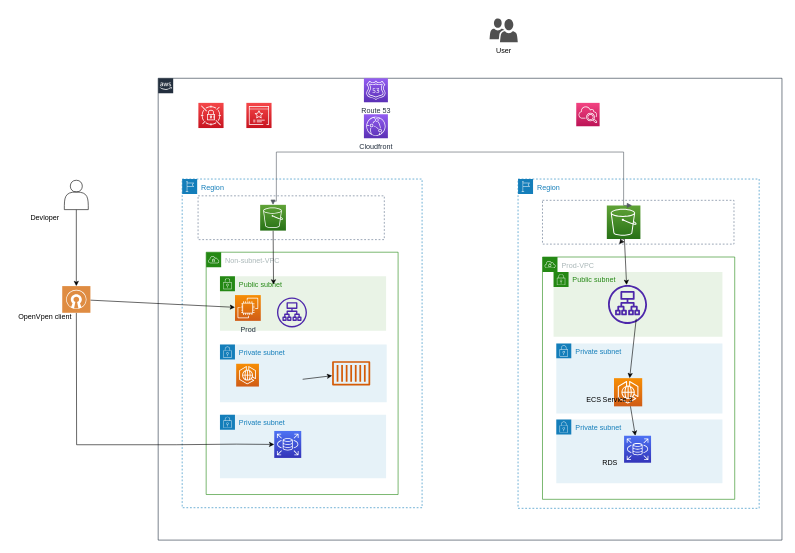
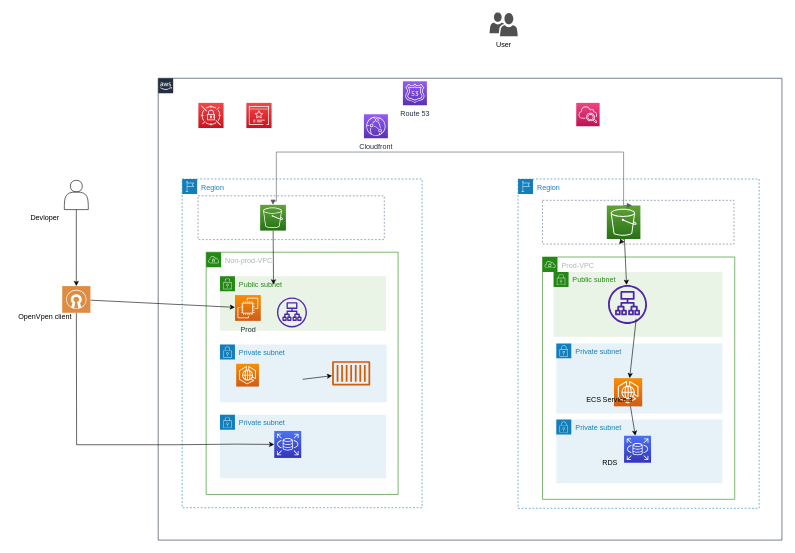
  <mxCell id="0" />
  <mxCell id="1" parent="0" />
  <mxCell id="2" value="" style="points=[[0,0],[0.25,0],[0.5,0],[0.75,0],[1,0],[1,0.25],[1,0.5],[1,0.75],[1,1],[0.75,1],[0.5,1],[0.25,1],[0,1],[0,0.75],[0,0.5],[0,0.25]];outlineConnect=0;gradientColor=none;html=1;whiteSpace=wrap;fontSize=12;fontStyle=0;container=1;pointerEvents=0;collapsible=0;recursiveResize=0;shape=mxgraph.aws4.group;grIcon=mxgraph.aws4.group_aws_cloud_alt;strokeColor=#232F3E;fillColor=none;verticalAlign=top;align=left;spacingLeft=30;fontColor=#232F3E;dashed=0;" parent="1" vertex="1"><mxGeometry x="263" y="130" width="1040" height="770" as="geometry" /></mxCell>
  <mxCell id="3" value="Cloudfront" style="sketch=0;points=[[0,0,0],[0.25,0,0],[0.5,0,0],[0.75,0,0],[1,0,0],[0,1,0],[0.25,1,0],[0.5,1,0],[0.75,1,0],[1,1,0],[0,0.25,0],[0,0.5,0],[0,0.75,0],[1,0.25,0],[1,0.5,0],[1,0.75,0]];outlineConnect=0;fontColor=#232F3E;gradientColor=#945DF2;gradientDirection=north;fillColor=#5A30B5;strokeColor=#ffffff;dashed=0;verticalLabelPosition=bottom;verticalAlign=top;align=center;html=1;fontSize=12;fontStyle=0;aspect=fixed;shape=mxgraph.aws4.resourceIcon;resIcon=mxgraph.aws4.cloudfront;" parent="2" vertex="1"><mxGeometry x="343" y="60" width="40" height="40" as="geometry" /></mxCell>
  <mxCell id="4" value="Region" style="points=[[0,0],[0.25,0],[0.5,0],[0.75,0],[1,0],[1,0.25],[1,0.5],[1,0.75],[1,1],[0.75,1],[0.5,1],[0.25,1],[0,1],[0,0.75],[0,0.5],[0,0.25]];outlineConnect=0;gradientColor=none;html=1;whiteSpace=wrap;fontSize=12;fontStyle=0;container=1;pointerEvents=0;collapsible=0;recursiveResize=0;shape=mxgraph.aws4.group;grIcon=mxgraph.aws4.group_region;strokeColor=#147EBA;fillColor=none;verticalAlign=top;align=left;spacingLeft=30;fontColor=#147EBA;dashed=1;" parent="2" vertex="1"><mxGeometry x="600" y="168" width="402" height="549" as="geometry" /></mxCell>
  <mxCell id="5" value="Prod-VPC" style="points=[[0,0],[0.25,0],[0.5,0],[0.75,0],[1,0],[1,0.25],[1,0.5],[1,0.75],[1,1],[0.75,1],[0.5,1],[0.25,1],[0,1],[0,0.75],[0,0.5],[0,0.25]];outlineConnect=0;gradientColor=none;html=1;whiteSpace=wrap;fontSize=12;fontStyle=0;container=1;pointerEvents=0;collapsible=0;recursiveResize=0;shape=mxgraph.aws4.group;grIcon=mxgraph.aws4.group_vpc;strokeColor=#248814;fillColor=none;verticalAlign=top;align=left;spacingLeft=30;fontColor=#AAB7B8;dashed=0;" parent="4" vertex="1"><mxGeometry x="40.75" y="130" width="320.5" height="404" as="geometry" /></mxCell>
  <mxCell id="6" value="Public subnet" style="points=[[0,0],[0.25,0],[0.5,0],[0.75,0],[1,0],[1,0.25],[1,0.5],[1,0.75],[1,1],[0.75,1],[0.5,1],[0.25,1],[0,1],[0,0.75],[0,0.5],[0,0.25]];outlineConnect=0;gradientColor=none;html=1;whiteSpace=wrap;fontSize=12;fontStyle=0;container=1;pointerEvents=0;collapsible=0;recursiveResize=0;shape=mxgraph.aws4.group;grIcon=mxgraph.aws4.group_security_group;grStroke=0;strokeColor=#248814;fillColor=#E9F3E6;verticalAlign=top;align=left;spacingLeft=30;fontColor=#248814;dashed=0;" parent="5" vertex="1"><mxGeometry x="18.44" y="25" width="281.56" height="108" as="geometry" /></mxCell>
  <mxCell id="7" value="" style="sketch=0;outlineConnect=0;fontColor=#232F3E;gradientColor=none;fillColor=#4D27AA;strokeColor=none;dashed=0;verticalLabelPosition=bottom;verticalAlign=top;align=center;html=1;fontSize=12;fontStyle=0;aspect=fixed;pointerEvents=1;shape=mxgraph.aws4.application_load_balancer;" parent="6" vertex="1"><mxGeometry x="90.81" y="21.5" width="65" height="65" as="geometry" /></mxCell>
  <mxCell id="8" value="Private subnet" style="points=[[0,0],[0.25,0],[0.5,0],[0.75,0],[1,0],[1,0.25],[1,0.5],[1,0.75],[1,1],[0.75,1],[0.5,1],[0.25,1],[0,1],[0,0.75],[0,0.5],[0,0.25]];outlineConnect=0;gradientColor=none;html=1;whiteSpace=wrap;fontSize=12;fontStyle=0;container=1;pointerEvents=0;collapsible=0;recursiveResize=0;shape=mxgraph.aws4.group;grIcon=mxgraph.aws4.group_security_group;grStroke=0;strokeColor=#147EBA;fillColor=#E6F2F8;verticalAlign=top;align=left;spacingLeft=30;fontColor=#147EBA;dashed=0;" parent="5" vertex="1"><mxGeometry x="23" y="144" width="277" height="117" as="geometry" /></mxCell>
  <mxCell id="9" value="" style="sketch=0;points=[[0,0,0],[0.25,0,0],[0.5,0,0],[0.75,0,0],[1,0,0],[0,1,0],[0.25,1,0],[0.5,1,0],[0.75,1,0],[1,1,0],[0,0.25,0],[0,0.5,0],[0,0.75,0],[1,0.25,0],[1,0.5,0],[1,0.75,0]];outlineConnect=0;fontColor=#232F3E;gradientColor=#F78E04;gradientDirection=north;fillColor=#D05C17;strokeColor=#ffffff;dashed=0;verticalLabelPosition=bottom;verticalAlign=top;align=center;html=1;fontSize=12;fontStyle=0;aspect=fixed;shape=mxgraph.aws4.resourceIcon;resIcon=mxgraph.aws4.ecs_anywhere;" parent="8" vertex="1"><mxGeometry x="96.25" y="58" width="47" height="47" as="geometry" /></mxCell>
  <mxCell id="10" value="ECS" style="text;html=1;align=center;verticalAlign=middle;resizable=0;points=[];autosize=1;strokeColor=none;fillColor=none;" parent="8" vertex="1"><mxGeometry x="41" y="82" width="43" height="26" as="geometry" /></mxCell>
  <mxCell id="11" value="Service 3" style="text;html=1;align=center;verticalAlign=middle;resizable=0;points=[];autosize=1;strokeColor=none;fillColor=none;" parent="8" vertex="1"><mxGeometry x="68" y="82" width="68" height="26" as="geometry" /></mxCell>
  <mxCell id="12" value="Private subnet" style="points=[[0,0],[0.25,0],[0.5,0],[0.75,0],[1,0],[1,0.25],[1,0.5],[1,0.75],[1,1],[0.75,1],[0.5,1],[0.25,1],[0,1],[0,0.75],[0,0.5],[0,0.25]];outlineConnect=0;gradientColor=none;html=1;whiteSpace=wrap;fontSize=12;fontStyle=0;container=1;pointerEvents=0;collapsible=0;recursiveResize=0;shape=mxgraph.aws4.group;grIcon=mxgraph.aws4.group_security_group;grStroke=0;strokeColor=#147EBA;fillColor=#E6F2F8;verticalAlign=top;align=left;spacingLeft=30;fontColor=#147EBA;dashed=0;" parent="5" vertex="1"><mxGeometry x="23" y="271" width="277" height="106" as="geometry" /></mxCell>
  <mxCell id="13" value="" style="sketch=0;points=[[0,0,0],[0.25,0,0],[0.5,0,0],[0.75,0,0],[1,0,0],[0,1,0],[0.25,1,0],[0.5,1,0],[0.75,1,0],[1,1,0],[0,0.25,0],[0,0.5,0],[0,0.75,0],[1,0.25,0],[1,0.5,0],[1,0.75,0]];outlineConnect=0;fontColor=#232F3E;gradientColor=#4D72F3;gradientDirection=north;fillColor=#3334B9;strokeColor=#ffffff;dashed=0;verticalLabelPosition=bottom;verticalAlign=top;align=center;html=1;fontSize=12;fontStyle=0;aspect=fixed;shape=mxgraph.aws4.resourceIcon;resIcon=mxgraph.aws4.rds;" parent="12" vertex="1"><mxGeometry x="113" y="27" width="45" height="45" as="geometry" /></mxCell>
  <mxCell id="14" style="edgeStyle=none;rounded=0;orthogonalLoop=1;jettySize=auto;html=1;exitX=0.5;exitY=1;exitDx=0;exitDy=0;exitPerimeter=0;elbow=vertical;" parent="12" edge="1"><mxGeometry relative="1" as="geometry"><mxPoint x="229.75" y="72" as="sourcePoint" /><mxPoint x="229.75" y="72" as="targetPoint" /></mxGeometry></mxCell>
  <mxCell id="15" value="RDS" style="text;html=1;align=center;verticalAlign=middle;resizable=0;points=[];autosize=1;strokeColor=none;fillColor=none;" parent="12" vertex="1"><mxGeometry x="68" y="59" width="43" height="26" as="geometry" /></mxCell>
  <mxCell id="16" value="" style="edgeStyle=none;rounded=0;orthogonalLoop=1;jettySize=auto;html=1;elbow=vertical;" parent="5" target="9" edge="1"><mxGeometry relative="1" as="geometry"><mxPoint x="156.253" y="103" as="sourcePoint" /></mxGeometry></mxCell>
  <mxCell id="17" value="" style="edgeStyle=none;rounded=0;orthogonalLoop=1;jettySize=auto;html=1;elbow=vertical;" parent="5" source="9" target="13" edge="1"><mxGeometry relative="1" as="geometry" /></mxCell>
  <mxCell id="18" value="" style="fillColor=none;strokeColor=#5A6C86;dashed=1;verticalAlign=top;fontStyle=0;fontColor=#5A6C86;" parent="4" vertex="1"><mxGeometry x="40.75" y="35.5" width="319.25" height="73" as="geometry" /></mxCell>
  <mxCell id="19" style="edgeStyle=none;rounded=0;orthogonalLoop=1;jettySize=auto;html=1;exitX=0.5;exitY=1;exitDx=0;exitDy=0;exitPerimeter=0;elbow=vertical;" parent="4" source="21" target="18" edge="1"><mxGeometry relative="1" as="geometry" /></mxCell>
  <mxCell id="20" style="edgeStyle=none;rounded=0;orthogonalLoop=1;jettySize=auto;html=1;elbow=vertical;" parent="4" source="21" target="7" edge="1"><mxGeometry relative="1" as="geometry" /></mxCell>
  <mxCell id="21" value="" style="sketch=0;points=[[0,0,0],[0.25,0,0],[0.5,0,0],[0.75,0,0],[1,0,0],[0,1,0],[0.25,1,0],[0.5,1,0],[0.75,1,0],[1,1,0],[0,0.25,0],[0,0.5,0],[0,0.75,0],[1,0.25,0],[1,0.5,0],[1,0.75,0]];outlineConnect=0;fontColor=#232F3E;gradientColor=#60A337;gradientDirection=north;fillColor=#277116;strokeColor=#ffffff;dashed=0;verticalLabelPosition=bottom;verticalAlign=top;align=center;html=1;fontSize=12;fontStyle=0;aspect=fixed;shape=mxgraph.aws4.resourceIcon;resIcon=mxgraph.aws4.s3;" parent="4" vertex="1"><mxGeometry x="148" y="44" width="56" height="56" as="geometry" /></mxCell>
  <mxCell id="22" value="Region" style="points=[[0,0],[0.25,0],[0.5,0],[0.75,0],[1,0],[1,0.25],[1,0.5],[1,0.75],[1,1],[0.75,1],[0.5,1],[0.25,1],[0,1],[0,0.75],[0,0.5],[0,0.25]];outlineConnect=0;gradientColor=none;html=1;whiteSpace=wrap;fontSize=12;fontStyle=0;container=1;pointerEvents=0;collapsible=0;recursiveResize=0;shape=mxgraph.aws4.group;grIcon=mxgraph.aws4.group_region;strokeColor=#147EBA;fillColor=none;verticalAlign=top;align=left;spacingLeft=30;fontColor=#147EBA;dashed=1;" parent="2" vertex="1"><mxGeometry x="40" y="168" width="400" height="548" as="geometry" /></mxCell>
  <mxCell id="23" value="" style="fillColor=none;strokeColor=#5A6C86;dashed=1;verticalAlign=top;fontStyle=0;fontColor=#5A6C86;" parent="22" vertex="1"><mxGeometry x="26.5" y="28" width="310.5" height="73" as="geometry" /></mxCell>
- <mxCell id="24" value="Non-subnet-VPC" style="points=[[0,0],[0.25,0],[0.5,0],[0.75,0],[1,0],[1,0.25],[1,0.5],[1,0.75],[1,1],[0.75,1],[0.5,1],[0.25,1],[0,1],[0,0.75],[0,0.5],[0,0.25]];outlineConnect=0;gradientColor=none;html=1;whiteSpace=wrap;fontSize=12;fontStyle=0;container=1;pointerEvents=0;collapsible=0;recursiveResize=0;shape=mxgraph.aws4.group;grIcon=mxgraph.aws4.group_vpc;strokeColor=#248814;fillColor=none;verticalAlign=top;align=left;spacingLeft=30;fontColor=#AAB7B8;dashed=0;" parent="22" vertex="1"><mxGeometry x="40" y="122" width="320" height="404" as="geometry" /></mxCell>
+ <mxCell id="24" value="Non-prod-VPC" style="points=[[0,0],[0.25,0],[0.5,0],[0.75,0],[1,0],[1,0.25],[1,0.5],[1,0.75],[1,1],[0.75,1],[0.5,1],[0.25,1],[0,1],[0,0.75],[0,0.5],[0,0.25]];outlineConnect=0;gradientColor=none;html=1;whiteSpace=wrap;fontSize=12;fontStyle=0;container=1;pointerEvents=0;collapsible=0;recursiveResize=0;shape=mxgraph.aws4.group;grIcon=mxgraph.aws4.group_vpc;strokeColor=#248814;fillColor=none;verticalAlign=top;align=left;spacingLeft=30;fontColor=#AAB7B8;dashed=0;" parent="22" vertex="1"><mxGeometry x="40" y="122" width="320" height="404" as="geometry" /></mxCell>
  <mxCell id="25" value="Public subnet" style="points=[[0,0],[0.25,0],[0.5,0],[0.75,0],[1,0],[1,0.25],[1,0.5],[1,0.75],[1,1],[0.75,1],[0.5,1],[0.25,1],[0,1],[0,0.75],[0,0.5],[0,0.25]];outlineConnect=0;gradientColor=none;html=1;whiteSpace=wrap;fontSize=12;fontStyle=0;container=1;pointerEvents=0;collapsible=0;recursiveResize=0;shape=mxgraph.aws4.group;grIcon=mxgraph.aws4.group_security_group;grStroke=0;strokeColor=#248814;fillColor=#E9F3E6;verticalAlign=top;align=left;spacingLeft=30;fontColor=#248814;dashed=0;" parent="24" vertex="1"><mxGeometry x="23" y="40" width="277" height="91" as="geometry" /></mxCell>
  <mxCell id="26" value="Prod" style="sketch=0;points=[[0,0,0],[0.25,0,0],[0.5,0,0],[0.75,0,0],[1,0,0],[0,1,0],[0.25,1,0],[0.5,1,0],[0.75,1,0],[1,1,0],[0,0.25,0],[0,0.5,0],[0,0.75,0],[1,0.25,0],[1,0.5,0],[1,0.75,0]];outlineConnect=0;fontColor=#232F3E;gradientColor=#F78E04;gradientDirection=north;fillColor=#D05C17;strokeColor=#ffffff;dashed=0;verticalLabelPosition=bottom;verticalAlign=top;align=center;html=1;fontSize=12;fontStyle=0;aspect=fixed;shape=mxgraph.aws4.resourceIcon;resIcon=mxgraph.aws4.ec2;" parent="25" vertex="1"><mxGeometry x="25.06" y="31.5" width="43" height="43" as="geometry" /></mxCell>
  <mxCell id="27" value="" style="sketch=0;outlineConnect=0;fontColor=#232F3E;gradientColor=none;fillColor=#4D27AA;strokeColor=none;dashed=0;verticalLabelPosition=bottom;verticalAlign=top;align=center;html=1;fontSize=12;fontStyle=0;aspect=fixed;pointerEvents=1;shape=mxgraph.aws4.application_load_balancer;" vertex="1" parent="25"><mxGeometry x="95.06" y="35.44" width="50" height="50" as="geometry" /></mxCell>
  <mxCell id="28" value="Private subnet" style="points=[[0,0],[0.25,0],[0.5,0],[0.75,0],[1,0],[1,0.25],[1,0.5],[1,0.75],[1,1],[0.75,1],[0.5,1],[0.25,1],[0,1],[0,0.75],[0,0.5],[0,0.25]];outlineConnect=0;gradientColor=none;html=1;whiteSpace=wrap;fontSize=12;fontStyle=0;container=1;pointerEvents=0;collapsible=0;recursiveResize=0;shape=mxgraph.aws4.group;grIcon=mxgraph.aws4.group_security_group;grStroke=0;strokeColor=#147EBA;fillColor=#E6F2F8;verticalAlign=top;align=left;spacingLeft=30;fontColor=#147EBA;dashed=0;" parent="24" vertex="1"><mxGeometry x="23" y="154" width="278" height="96" as="geometry" /></mxCell>
  <mxCell id="29" value="" style="edgeStyle=none;rounded=0;orthogonalLoop=1;jettySize=auto;html=1;" edge="1" parent="28" target="30"><mxGeometry relative="1" as="geometry"><mxPoint x="137.86" y="57.894" as="sourcePoint" /></mxGeometry></mxCell>
  <mxCell id="30" value="" style="sketch=0;outlineConnect=0;fontColor=#232F3E;gradientColor=none;fillColor=#D45B07;strokeColor=none;dashed=0;verticalLabelPosition=bottom;verticalAlign=top;align=center;html=1;fontSize=12;fontStyle=0;aspect=fixed;pointerEvents=1;shape=mxgraph.aws4.container_1;" vertex="1" parent="28"><mxGeometry x="187" y="27.5" width="63.51" height="41" as="geometry" /></mxCell>
  <mxCell id="31" value="" style="sketch=0;points=[[0,0,0],[0.25,0,0],[0.5,0,0],[0.75,0,0],[1,0,0],[0,1,0],[0.25,1,0],[0.5,1,0],[0.75,1,0],[1,1,0],[0,0.25,0],[0,0.5,0],[0,0.75,0],[1,0.25,0],[1,0.5,0],[1,0.75,0]];outlineConnect=0;fontColor=#232F3E;gradientColor=#F78E04;gradientDirection=north;fillColor=#D05C17;strokeColor=#ffffff;dashed=0;verticalLabelPosition=bottom;verticalAlign=top;align=center;html=1;fontSize=12;fontStyle=0;aspect=fixed;shape=mxgraph.aws4.resourceIcon;resIcon=mxgraph.aws4.ecs_anywhere;" vertex="1" parent="28"><mxGeometry x="27" y="32" width="38" height="38" as="geometry" /></mxCell>
  <mxCell id="32" value="Private subnet" style="points=[[0,0],[0.25,0],[0.5,0],[0.75,0],[1,0],[1,0.25],[1,0.5],[1,0.75],[1,1],[0.75,1],[0.5,1],[0.25,1],[0,1],[0,0.75],[0,0.5],[0,0.25]];outlineConnect=0;gradientColor=none;html=1;whiteSpace=wrap;fontSize=12;fontStyle=0;container=1;pointerEvents=0;collapsible=0;recursiveResize=0;shape=mxgraph.aws4.group;grIcon=mxgraph.aws4.group_security_group;grStroke=0;strokeColor=#147EBA;fillColor=#E6F2F8;verticalAlign=top;align=left;spacingLeft=30;fontColor=#147EBA;dashed=0;" parent="24" vertex="1"><mxGeometry x="23" y="271" width="277" height="106" as="geometry" /></mxCell>
  <mxCell id="33" value="" style="sketch=0;points=[[0,0,0],[0.25,0,0],[0.5,0,0],[0.75,0,0],[1,0,0],[0,1,0],[0.25,1,0],[0.5,1,0],[0.75,1,0],[1,1,0],[0,0.25,0],[0,0.5,0],[0,0.75,0],[1,0.25,0],[1,0.5,0],[1,0.75,0]];outlineConnect=0;fontColor=#232F3E;gradientColor=#4D72F3;gradientDirection=north;fillColor=#3334B9;strokeColor=#ffffff;dashed=0;verticalLabelPosition=bottom;verticalAlign=top;align=center;html=1;fontSize=12;fontStyle=0;aspect=fixed;shape=mxgraph.aws4.resourceIcon;resIcon=mxgraph.aws4.rds;" parent="32" vertex="1"><mxGeometry x="90.5" y="27" width="45" height="45" as="geometry" /></mxCell>
  <mxCell id="34" style="edgeStyle=none;rounded=0;orthogonalLoop=1;jettySize=auto;html=1;exitX=0.5;exitY=1;exitDx=0;exitDy=0;exitPerimeter=0;elbow=vertical;" parent="32" edge="1"><mxGeometry relative="1" as="geometry"><mxPoint x="229.75" y="72" as="sourcePoint" /><mxPoint x="229.75" y="72" as="targetPoint" /></mxGeometry></mxCell>
  <mxCell id="35" style="edgeStyle=none;rounded=0;orthogonalLoop=1;jettySize=auto;html=1;entryX=0.5;entryY=0;entryDx=0;entryDy=0;entryPerimeter=0;" edge="1" parent="22" source="36"><mxGeometry relative="1" as="geometry"><mxPoint x="152.28" y="175.86" as="targetPoint" /></mxGeometry></mxCell>
  <mxCell id="36" value="" style="sketch=0;points=[[0,0,0],[0.25,0,0],[0.5,0,0],[0.75,0,0],[1,0,0],[0,1,0],[0.25,1,0],[0.5,1,0],[0.75,1,0],[1,1,0],[0,0.25,0],[0,0.5,0],[0,0.75,0],[1,0.25,0],[1,0.5,0],[1,0.75,0]];outlineConnect=0;fontColor=#232F3E;gradientColor=#60A337;gradientDirection=north;fillColor=#277116;strokeColor=#ffffff;dashed=0;verticalLabelPosition=bottom;verticalAlign=top;align=center;html=1;fontSize=12;fontStyle=0;aspect=fixed;shape=mxgraph.aws4.resourceIcon;resIcon=mxgraph.aws4.s3;" parent="22" vertex="1"><mxGeometry x="130" y="43" width="43" height="43" as="geometry" /></mxCell>
- <mxCell id="37" value="Route 53" style="sketch=0;points=[[0,0,0],[0.25,0,0],[0.5,0,0],[0.75,0,0],[1,0,0],[0,1,0],[0.25,1,0],[0.5,1,0],[0.75,1,0],[1,1,0],[0,0.25,0],[0,0.5,0],[0,0.75,0],[1,0.25,0],[1,0.5,0],[1,0.75,0]];outlineConnect=0;fontColor=#232F3E;gradientColor=#945DF2;gradientDirection=north;fillColor=#5A30B5;strokeColor=#ffffff;dashed=0;verticalLabelPosition=bottom;verticalAlign=top;align=center;html=1;fontSize=12;fontStyle=0;aspect=fixed;shape=mxgraph.aws4.resourceIcon;resIcon=mxgraph.aws4.route_53;" parent="2" vertex="1"><mxGeometry x="343" width="40" height="40" as="geometry" /></mxCell>
+ <mxCell id="37" value="Route 53" style="sketch=0;points=[[0,0,0],[0.25,0,0],[0.5,0,0],[0.75,0,0],[1,0,0],[0,1,0],[0.25,1,0],[0.5,1,0],[0.75,1,0],[1,1,0],[0,0.25,0],[0,0.5,0],[0,0.75,0],[1,0.25,0],[1,0.5,0],[1,0.75,0]];outlineConnect=0;fontColor=#232F3E;gradientColor=#945DF2;gradientDirection=north;fillColor=#5A30B5;strokeColor=#ffffff;dashed=0;verticalLabelPosition=bottom;verticalAlign=top;align=center;html=1;fontSize=12;fontStyle=0;aspect=fixed;shape=mxgraph.aws4.resourceIcon;resIcon=mxgraph.aws4.route_53;" parent="2" vertex="1"><mxGeometry x="408" y="5" width="40" height="40" as="geometry" /></mxCell>
  <mxCell id="38" style="edgeStyle=none;rounded=0;orthogonalLoop=1;jettySize=auto;html=1;entryX=0.5;entryY=0;entryDx=0;entryDy=0;entryPerimeter=0;elbow=vertical;" parent="2" source="3" target="3" edge="1"><mxGeometry relative="1" as="geometry" /></mxCell>
  <mxCell id="39" value="" style="sketch=0;points=[[0,0,0],[0.25,0,0],[0.5,0,0],[0.75,0,0],[1,0,0],[0,1,0],[0.25,1,0],[0.5,1,0],[0.75,1,0],[1,1,0],[0,0.25,0],[0,0.5,0],[0,0.75,0],[1,0.25,0],[1,0.5,0],[1,0.75,0]];outlineConnect=0;fontColor=#232F3E;gradientColor=#F54749;gradientDirection=north;fillColor=#C7131F;strokeColor=#ffffff;dashed=0;verticalLabelPosition=bottom;verticalAlign=top;align=center;html=1;fontSize=12;fontStyle=0;aspect=fixed;shape=mxgraph.aws4.resourceIcon;resIcon=mxgraph.aws4.secrets_manager;" parent="2" vertex="1"><mxGeometry x="67" y="41" width="42" height="42" as="geometry" /></mxCell>
  <mxCell id="40" value="" style="sketch=0;points=[[0,0,0],[0.25,0,0],[0.5,0,0],[0.75,0,0],[1,0,0],[0,1,0],[0.25,1,0],[0.5,1,0],[0.75,1,0],[1,1,0],[0,0.25,0],[0,0.5,0],[0,0.75,0],[1,0.25,0],[1,0.5,0],[1,0.75,0]];outlineConnect=0;fontColor=#232F3E;gradientColor=#F54749;gradientDirection=north;fillColor=#C7131F;strokeColor=#ffffff;dashed=0;verticalLabelPosition=bottom;verticalAlign=top;align=center;html=1;fontSize=12;fontStyle=0;aspect=fixed;shape=mxgraph.aws4.resourceIcon;resIcon=mxgraph.aws4.certificate_manager_3;" parent="2" vertex="1"><mxGeometry x="147" y="41" width="42" height="42" as="geometry" /></mxCell>
  <mxCell id="41" value="" style="sketch=0;points=[[0,0,0],[0.25,0,0],[0.5,0,0],[0.75,0,0],[1,0,0],[0,1,0],[0.25,1,0],[0.5,1,0],[0.75,1,0],[1,1,0],[0,0.25,0],[0,0.5,0],[0,0.75,0],[1,0.25,0],[1,0.5,0],[1,0.75,0]];points=[[0,0,0],[0.25,0,0],[0.5,0,0],[0.75,0,0],[1,0,0],[0,1,0],[0.25,1,0],[0.5,1,0],[0.75,1,0],[1,1,0],[0,0.25,0],[0,0.5,0],[0,0.75,0],[1,0.25,0],[1,0.5,0],[1,0.75,0]];outlineConnect=0;fontColor=#232F3E;gradientColor=#F34482;gradientDirection=north;fillColor=#BC1356;strokeColor=#ffffff;dashed=0;verticalLabelPosition=bottom;verticalAlign=top;align=center;html=1;fontSize=12;fontStyle=0;aspect=fixed;shape=mxgraph.aws4.resourceIcon;resIcon=mxgraph.aws4.cloudwatch_2;" parent="2" vertex="1"><mxGeometry x="697" y="41" width="39" height="39" as="geometry" /></mxCell>
  <mxCell id="42" value="" style="edgeStyle=orthogonalEdgeStyle;html=1;endArrow=block;elbow=vertical;startArrow=block;startFill=1;endFill=1;strokeColor=#545B64;rounded=0;exitX=0.5;exitY=0;exitDx=0;exitDy=0;exitPerimeter=0;entryX=0.75;entryY=0;entryDx=0;entryDy=0;entryPerimeter=0;" parent="2" source="36" target="21" edge="1"><mxGeometry width="100" relative="1" as="geometry"><mxPoint x="194" y="168" as="sourcePoint" /><mxPoint x="585" y="205" as="targetPoint" /><Array as="points"><mxPoint x="197" y="205" /><mxPoint x="197" y="123" /><mxPoint x="776" y="123" /><mxPoint x="776" y="212" /></Array></mxGeometry></mxCell>
- <mxCell id="43" value="User" style="sketch=0;pointerEvents=1;shadow=0;dashed=0;html=1;strokeColor=none;labelPosition=center;verticalLabelPosition=bottom;verticalAlign=top;align=center;fillColor=#505050;shape=mxgraph.mscae.intune.user_group" parent="1" vertex="1"><mxGeometry x="815.5" y="30" width="47" height="40" as="geometry" /></mxCell>
+ <mxCell id="43" value="User" style="sketch=0;pointerEvents=1;shadow=0;dashed=0;html=1;strokeColor=none;labelPosition=center;verticalLabelPosition=bottom;verticalAlign=top;align=center;fillColor=#505050;shape=mxgraph.mscae.intune.user_group" parent="1" vertex="1"><mxGeometry x="815.5" y="20" width="47" height="40" as="geometry" /></mxCell>
  <mxCell id="44" value="" style="edgeStyle=orthogonalEdgeStyle;rounded=0;orthogonalLoop=1;jettySize=auto;html=1;elbow=vertical;" parent="1" source="50" target="47" edge="1"><mxGeometry relative="1" as="geometry" /></mxCell>
  <mxCell id="45" style="edgeStyle=none;rounded=0;orthogonalLoop=1;jettySize=auto;html=1;" edge="1" parent="1" source="47" target="26"><mxGeometry relative="1" as="geometry" /></mxCell>
  <mxCell id="46" style="edgeStyle=none;rounded=0;orthogonalLoop=1;jettySize=auto;html=1;entryX=0;entryY=0.5;entryDx=0;entryDy=0;entryPerimeter=0;" edge="1" parent="1" source="47" target="33"><mxGeometry relative="1" as="geometry"><Array as="points"><mxPoint x="127" y="741" /><mxPoint x="293" y="741" /><mxPoint x="393" y="740" /></Array></mxGeometry></mxCell>
  <mxCell id="47" value="" style="sketch=0;pointerEvents=1;shadow=0;dashed=0;html=1;strokeColor=none;fillColor=#DF8C42;labelPosition=center;verticalLabelPosition=bottom;verticalAlign=top;align=center;outlineConnect=0;shape=mxgraph.veeam2.open_vpn;" parent="1" vertex="1"><mxGeometry x="103" y="476.5" width="47" height="44.5" as="geometry" /></mxCell>
  <mxCell id="48" value="Devloper" style="text;html=1;align=center;verticalAlign=middle;resizable=0;points=[];autosize=1;strokeColor=none;fillColor=none;" parent="1" vertex="1"><mxGeometry x="40.5" y="349" width="66" height="26" as="geometry" /></mxCell>
  <mxCell id="49" value="OpenVpen client" style="text;html=1;align=center;verticalAlign=middle;resizable=0;points=[];autosize=1;strokeColor=none;fillColor=none;" parent="1" vertex="1"><mxGeometry x="20" y="514.5" width="107" height="26" as="geometry" /></mxCell>
  <mxCell id="50" value="" style="shape=actor;whiteSpace=wrap;html=1;" parent="1" vertex="1"><mxGeometry x="106.5" y="300" width="40" height="49" as="geometry" /></mxCell>
